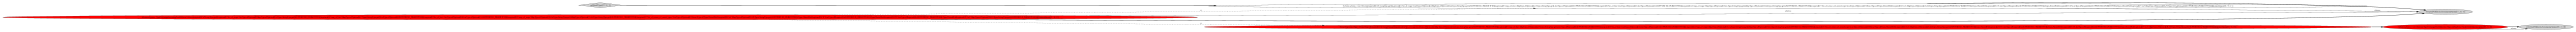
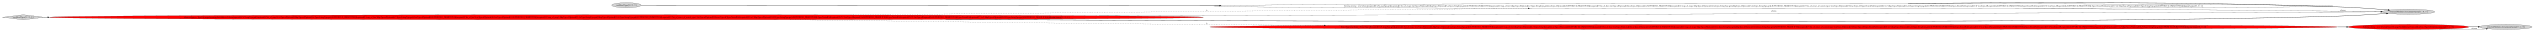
  digraph {
    fontname="EB Garamond"
    rankdir=LR
    node [fillcolor=lightgray fontname="EB Garamond" shape=ellipse style=filled]
    edge [fontname="EB Garamond" style=bold]
-   n1 [label="testMixedTypes['0', '0', '1']" shape=diamond]
+   n1 [label="testMixedTypes['0', '0', '1']"]
    n2 [fillcolor=white label="Schema schema = new Schema(required(0,\"id\",LongType.get()),optional(1,\"list_of_maps\",ListType.ofOptional(2,MapType.ofOptional(3,4,Types.StringType.get(),SUPPORTED_PRIMITIVES))),optional(5,\"map_of_lists\",MapType.ofOptional(6,7,Types.StringType.get(),ListType.ofOptional(8,SUPPORTED_PRIMITIVES))),required(9,\"list_of_lists\",ListType.ofOptional(10,ListType.ofOptional(11,SUPPORTED_PRIMITIVES))),required(12,\"map_of_maps\",MapType.ofOptional(13,14,Types.StringType.get(),MapType.ofOptional(15,16,Types.StringType.get(),SUPPORTED_PRIMITIVES))),required(17,\"list_of_struct_of_nested_types\",ListType.ofOptional(19,StructType.of(Types.NestedField.required(20,\"m1\",MapType.ofOptional(21,22,Types.StringType.get(),SUPPORTED_PRIMITIVES)),Types.NestedField.optional(23,\"l1\",ListType.ofRequired(24,SUPPORTED_PRIMITIVES)),Types.NestedField.required(25,\"l2\",ListType.ofRequired(26,SUPPORTED_PRIMITIVES)),Types.NestedField.optional(27,\"m2\",MapType.ofOptional(28,29,Types.StringType.get(),SUPPORTED_PRIMITIVES))))))@@@3@@@['0', '0', '1']"]
    n3 [label="writeAndValidate(schema)@@@4@@@['1', '0', '1']"]
    n4 [fillcolor=red label="Schema schema = new Schema(TypeUtil.assignFreshIds(structType,null).asStructType().fields())@@@4@@@['0', '1', '0']"]
    n5 [label="writeAndValidate(schema)@@@5@@@['0', '1', '0']"]
    n6 [fillcolor=red label="Schema schema = TypeUtil.assignIncreasingFreshIds(new Schema(required(0,\"id\",LongType.get()),optional(1,\"list_of_maps\",ListType.ofOptional(2,MapType.ofOptional(3,4,Types.StringType.get(),SUPPORTED_PRIMITIVES))),optional(5,\"map_of_lists\",MapType.ofOptional(6,7,Types.StringType.get(),ListType.ofOptional(8,SUPPORTED_PRIMITIVES))),required(9,\"list_of_lists\",ListType.ofOptional(10,ListType.ofOptional(11,SUPPORTED_PRIMITIVES))),required(12,\"map_of_maps\",MapType.ofOptional(13,14,Types.StringType.get(),MapType.ofOptional(15,16,Types.StringType.get(),SUPPORTED_PRIMITIVES))),required(17,\"list_of_struct_of_nested_types\",ListType.ofOptional(19,StructType.of(Types.NestedField.required(20,\"m1\",MapType.ofOptional(21,22,Types.StringType.get(),SUPPORTED_PRIMITIVES)),Types.NestedField.optional(23,\"l1\",ListType.ofRequired(24,SUPPORTED_PRIMITIVES)),Types.NestedField.required(25,\"l2\",ListType.ofRequired(26,SUPPORTED_PRIMITIVES)),Types.NestedField.optional(27,\"m2\",MapType.ofOptional(28,29,Types.StringType.get(),SUPPORTED_PRIMITIVES)))))))@@@3@@@['1', '0', '0']"]
    n7 [fillcolor=red label="StructType structType = StructType.of(required(0,\"id\",LongType.get()),optional(1,\"list_of_maps\",ListType.ofOptional(2,MapType.ofOptional(3,4,Types.StringType.get(),SUPPORTED_PRIMITIVES))),optional(5,\"map_of_lists\",MapType.ofOptional(6,7,Types.StringType.get(),ListType.ofOptional(8,SUPPORTED_PRIMITIVES))),required(9,\"list_of_lists\",ListType.ofOptional(10,ListType.ofOptional(11,SUPPORTED_PRIMITIVES))),required(12,\"map_of_maps\",MapType.ofOptional(13,14,Types.StringType.get(),MapType.ofOptional(15,16,Types.StringType.get(),SUPPORTED_PRIMITIVES))),required(17,\"list_of_struct_of_nested_types\",ListType.ofOptional(19,StructType.of(Types.NestedField.required(20,\"m1\",MapType.ofOptional(21,22,Types.StringType.get(),SUPPORTED_PRIMITIVES)),Types.NestedField.optional(23,\"l1\",ListType.ofRequired(24,SUPPORTED_PRIMITIVES)),Types.NestedField.required(25,\"l2\",ListType.ofRequired(26,SUPPORTED_PRIMITIVES)),Types.NestedField.optional(27,\"m2\",MapType.ofOptional(28,29,Types.StringType.get(),SUPPORTED_PRIMITIVES))))))@@@3@@@['0', '1', '0']"]
+   n8 [label="testMixedTypes['1', '0', '0']" shape=diamond]
    n1 -> n2
    n2 -> n3
    n2 -> n3 [label=schema style=solid]
    n4 -> n5
    n4 -> n5 [label=schema style=solid]
    n6 -> n2 [label=0 style=dashed]
    n6 -> n3 [label=schema style=solid]
    n6 -> n3
    n6 -> n7 [label=0 style=dashed]
    n7 -> n4
+   n8 -> n6
  }
